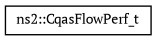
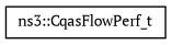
  digraph {
    rankdir=TB
    fontname="PT Serif"
-   n1 [color=black fillcolor=white fontname="PT Serif" fontsize=10 height=0.2 label="ns2::CqasFlowPerf_t" shape=record style=filled width=0.4]
+   n1 [color=black fillcolor=white fontname="PT Serif" fontsize=10 height=0.2 label="ns3::CqasFlowPerf_t" shape=record style=filled width=0.4]
  }
